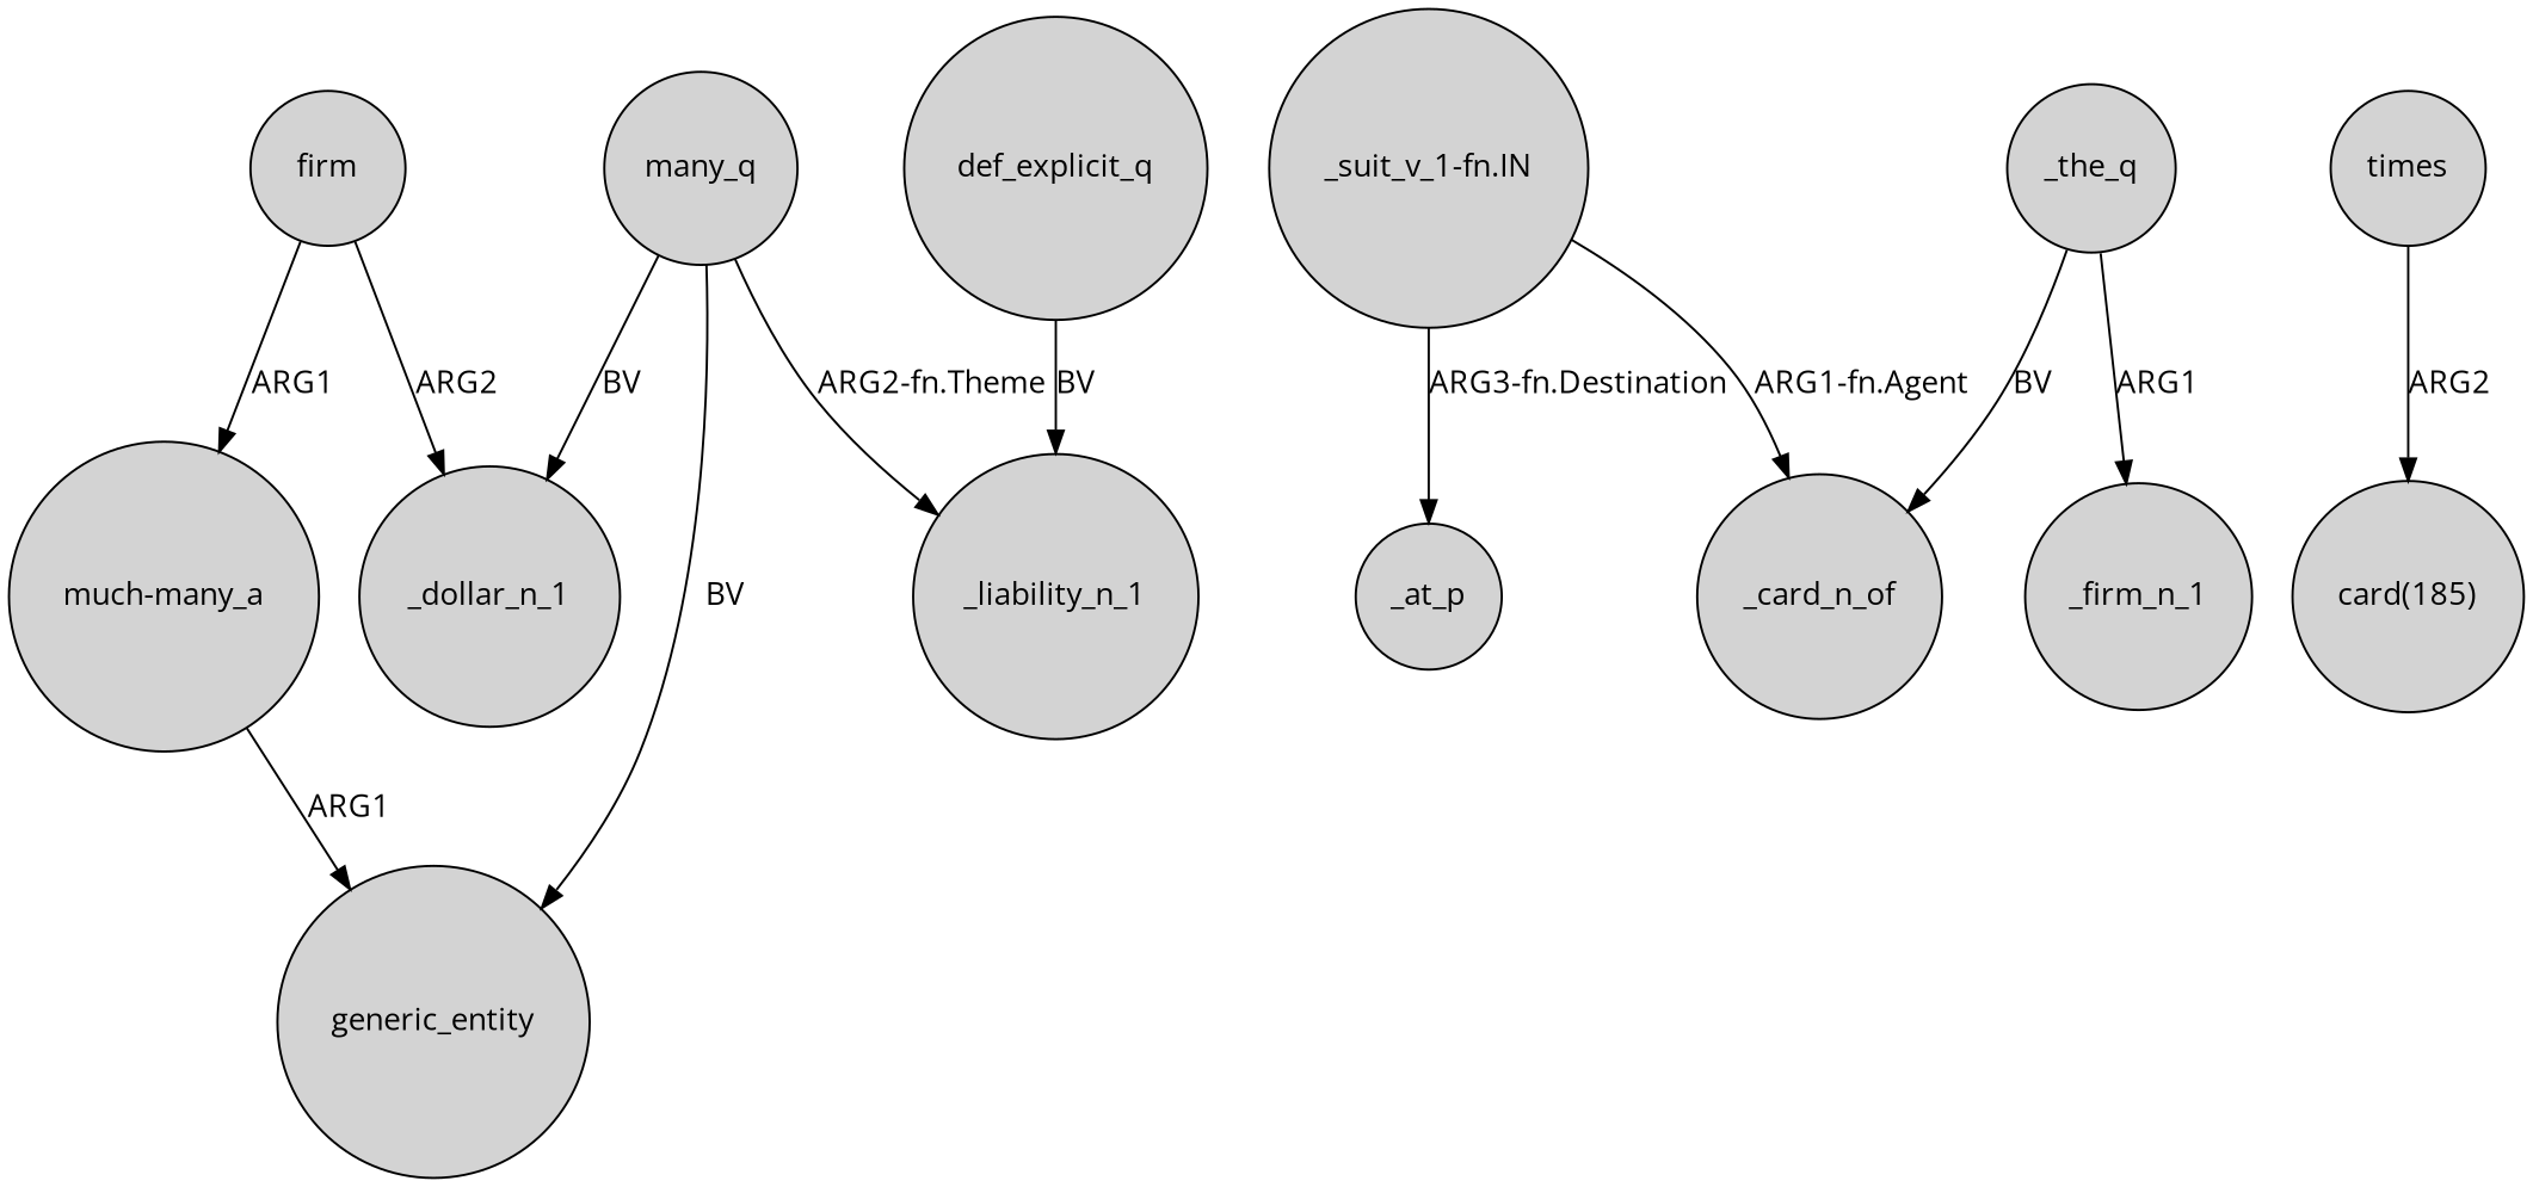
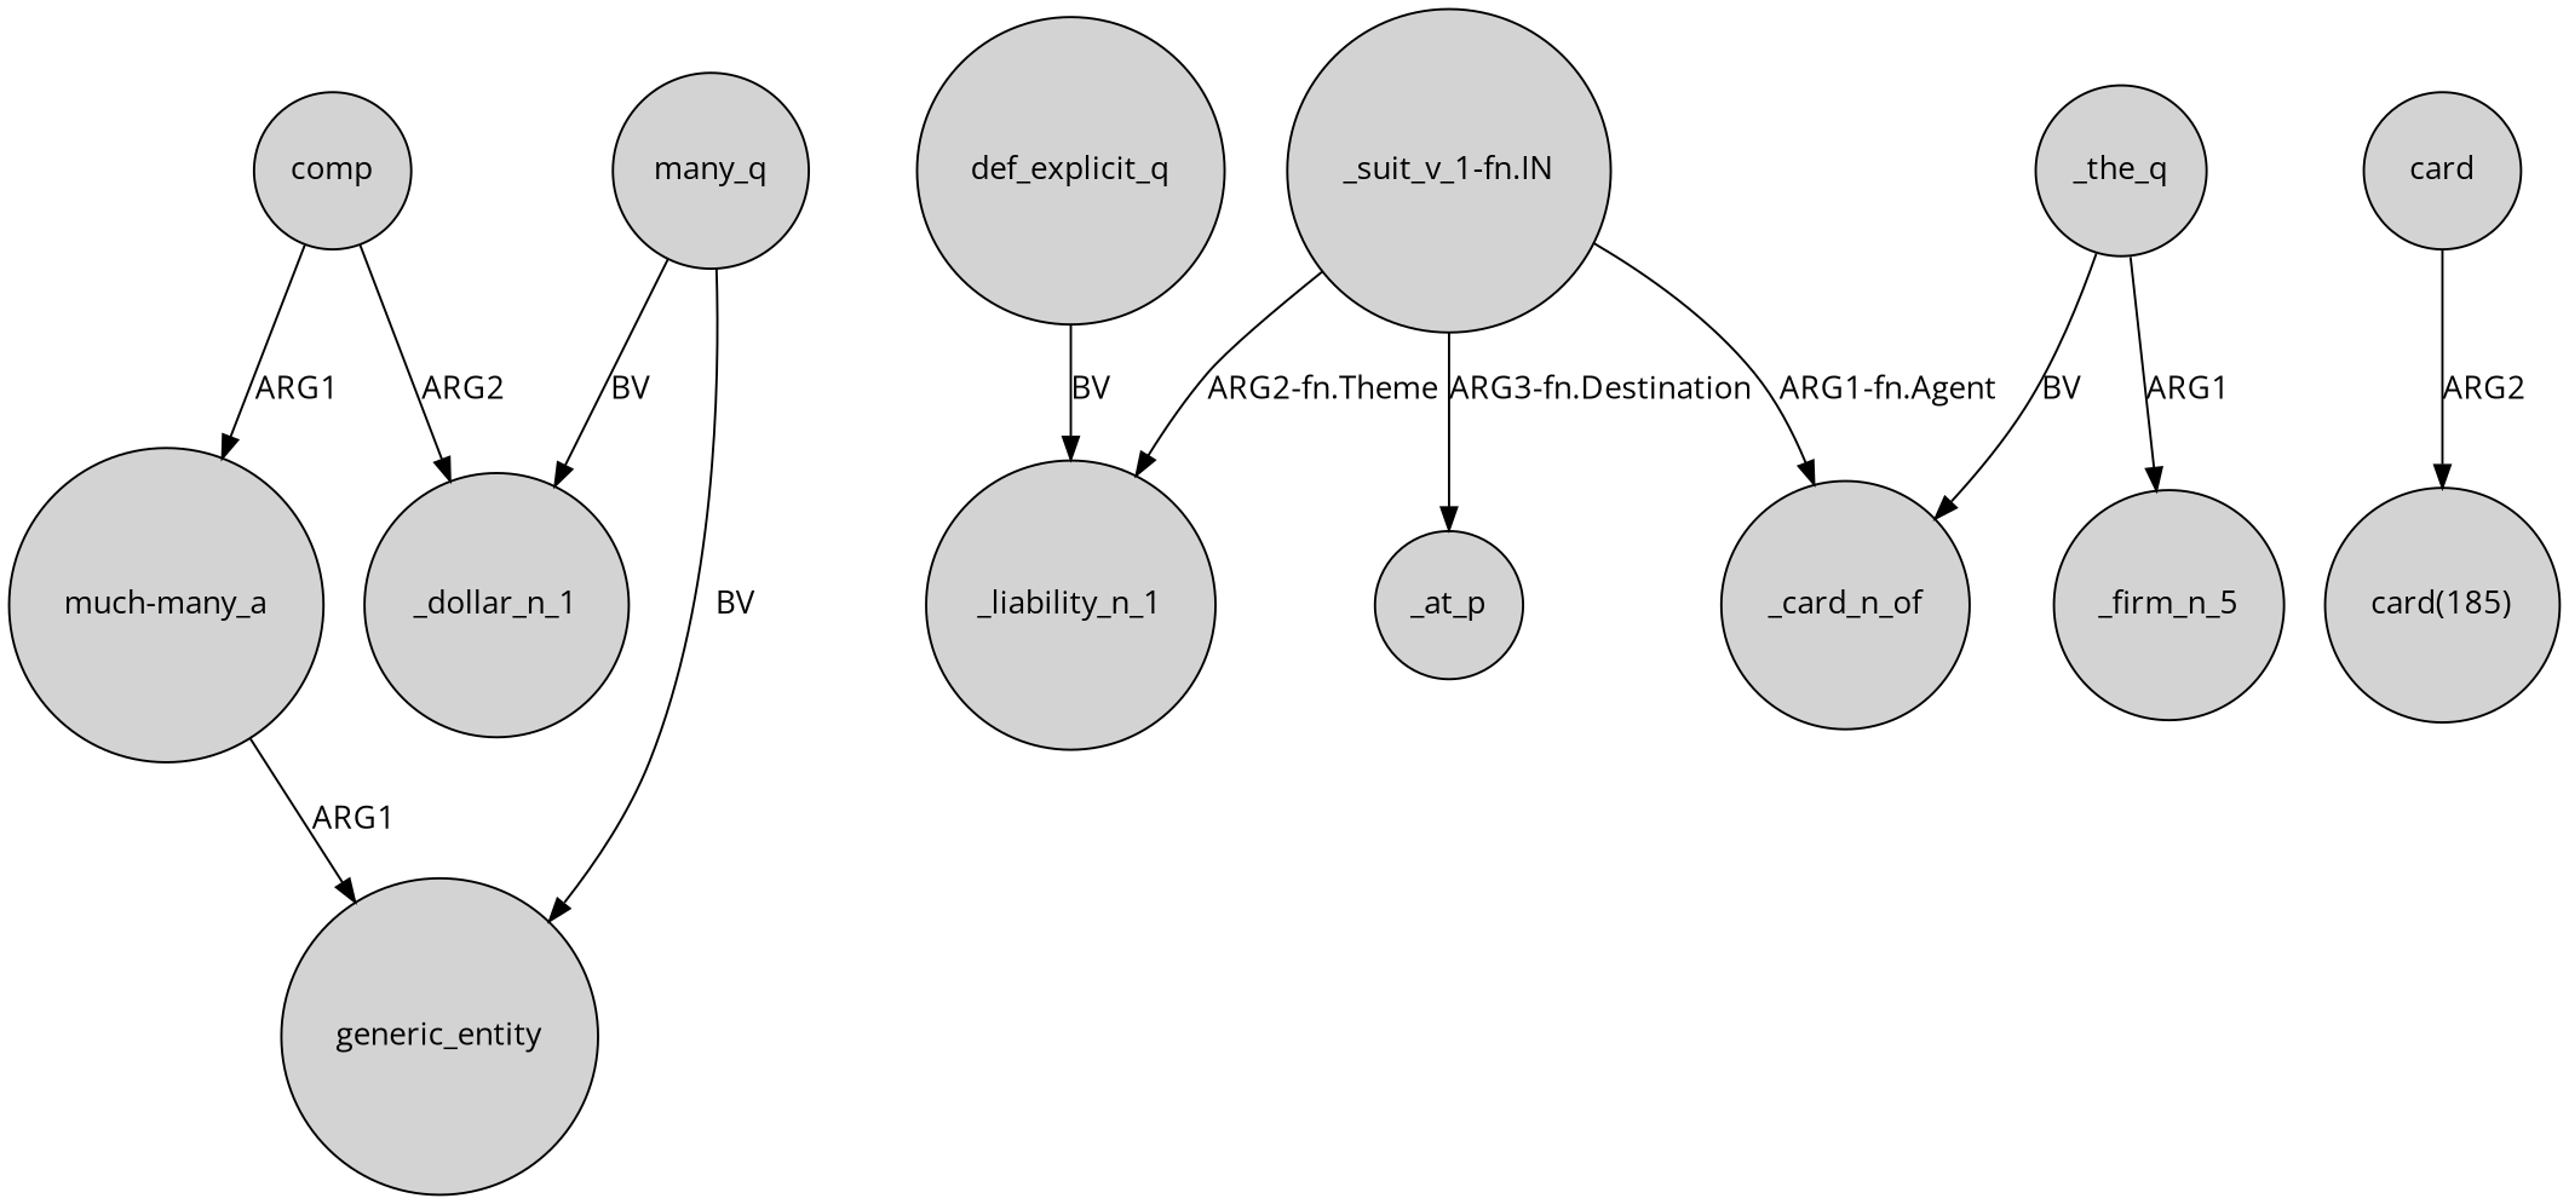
  digraph {
    fontname="Open Sans"
    node [fontname="Open Sans" shape=circle style=filled]
    edge [fontname="Open Sans"]
-   comp [label=firm]
+   comp
    _dollar_n_1
    "much-many_a"
    generic_entity
    n5 [label=many_q]
    def_explicit_q
    _liability_n_1
-   times
+   times [label=card]
    "card(185)"
    n10 [label="_suit_v_1-fn.IN"]
    _at_p
    n12 [label=_card_n_of]
    _the_q
-   _firm_n_1
+   _firm_n_1 [label=_firm_n_5]
    comp -> _dollar_n_1 [label=ARG2]
    comp -> "much-many_a" [label=ARG1]
    "much-many_a" -> generic_entity [label=ARG1]
    n5 -> _dollar_n_1 [label=BV]
    n5 -> generic_entity [label=BV]
    def_explicit_q -> _liability_n_1 [label=BV]
    times -> "card(185)" [label=ARG2]
-   n5 -> _liability_n_1 [label="ARG2-fn.Theme"]
+   n10 -> _liability_n_1 [label="ARG2-fn.Theme"]
    n10 -> _at_p [label="ARG3-fn.Destination"]
    n10 -> n12 [label="ARG1-fn.Agent"]
    _the_q -> n12 [label=BV]
    _the_q -> _firm_n_1 [label=ARG1]
  }
